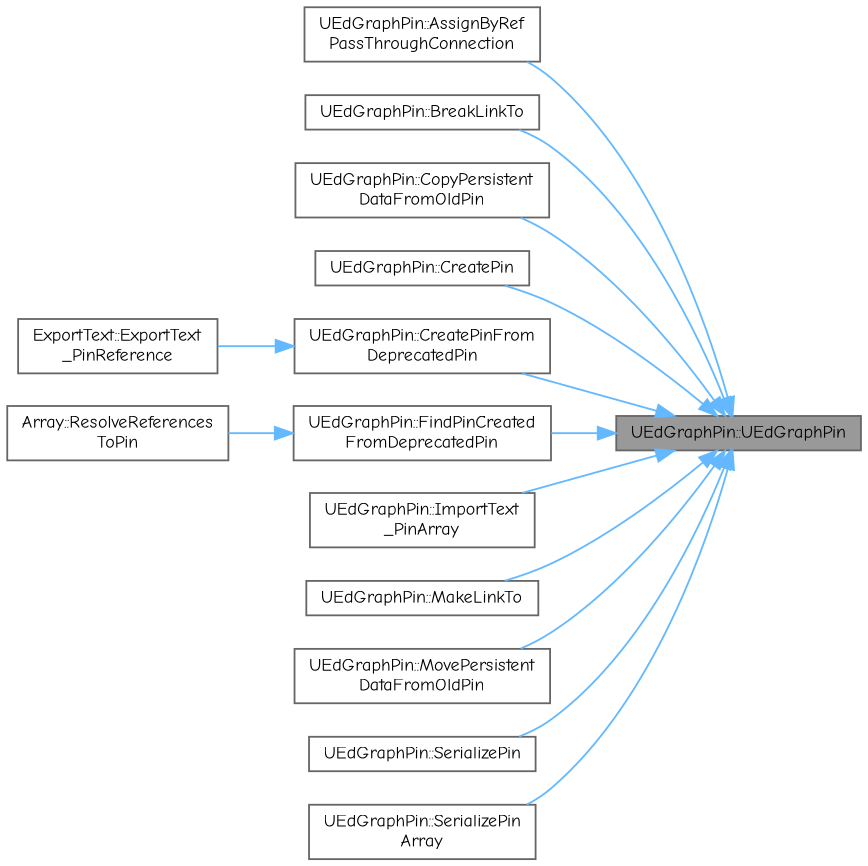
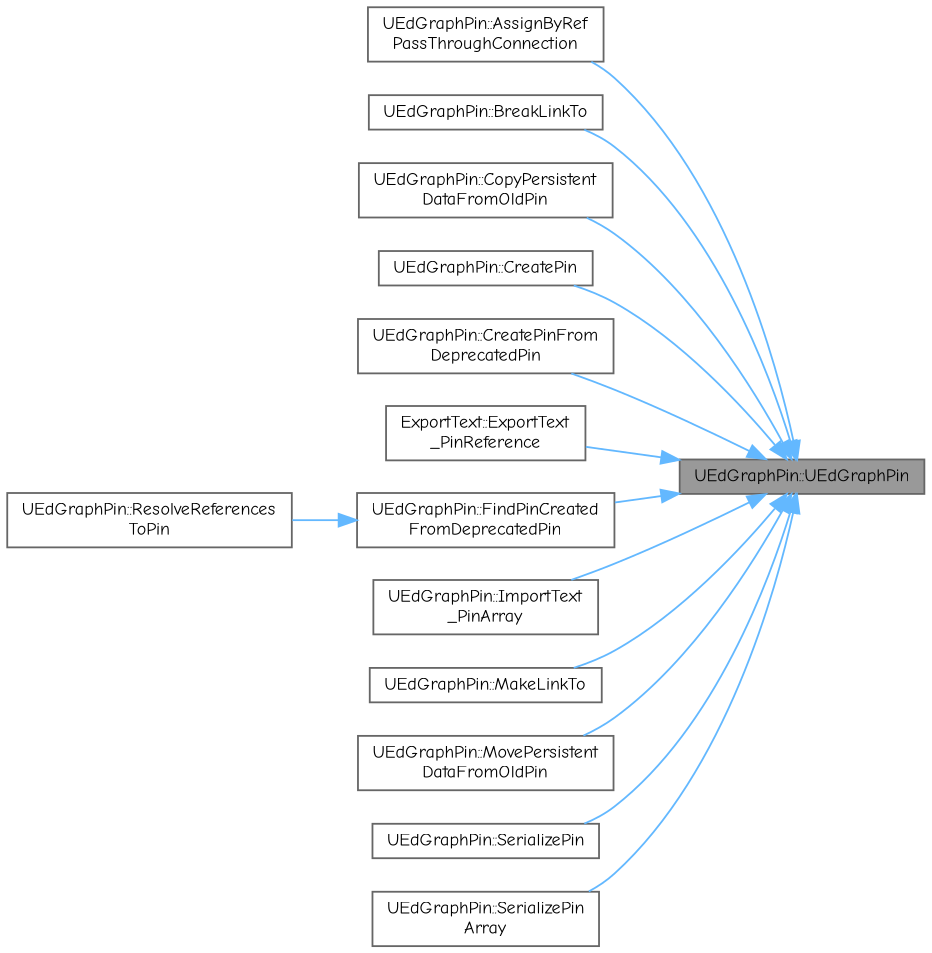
  digraph {
    fontname="Comic Neue"
    rankdir=RL
    node [color=grey40 fillcolor=white fontname="Comic Neue" fontsize=10 shape=box style=filled]
    edge [color=steelblue1 dir=back fontname="Comic Neue" fontsize=10 labelfontname=Helvetica labelfontsize=10 style=solid]
    n1 [color=gray40 fillcolor=grey60 fontcolor=black height=0.2 label="UEdGraphPin::UEdGraphPin" width=0.4]
    n2 [height=0.2 label="UEdGraphPin::AssignByRef\lPassThroughConnection" width=0.4]
    n3 [height=0.2 label="UEdGraphPin::BreakLinkTo" width=0.4]
    n4 [height=0.2 label="UEdGraphPin::CopyPersistent\lDataFromOldPin" width=0.4]
    n5 [height=0.2 label="UEdGraphPin::CreatePin" width=0.4]
    n6 [height=0.2 label="UEdGraphPin::CreatePinFrom\lDeprecatedPin" width=0.4]
    n7 [height=0.2 label="ExportText::ExportText\l_PinReference" width=0.4]
    n8 [height=0.2 label="UEdGraphPin::FindPinCreated\lFromDeprecatedPin" width=0.4]
    n9 [height=0.2 label="UEdGraphPin::ImportText\l_PinArray" width=0.4]
    n10 [height=0.2 label="UEdGraphPin::MakeLinkTo" width=0.4]
    n11 [height=0.2 label="UEdGraphPin::MovePersistent\lDataFromOldPin" width=0.4]
    n12 [height=0.2 label="UEdGraphPin::SerializePin" width=0.4]
    n13 [height=0.2 label="UEdGraphPin::SerializePin\lArray" width=0.4]
-   n14 [height=0.2 label="Array::ResolveReferences\lToPin" width=0.4]
+   n14 [height=0.2 label="UEdGraphPin::ResolveReferences\lToPin" width=0.4]
    n1 -> n2
    n1 -> n3
    n1 -> n4
    n1 -> n5
    n1 -> n6
-   n6 -> n7
+   n1 -> n7
    n1 -> n8
    n1 -> n9
    n1 -> n10
    n1 -> n11
    n1 -> n12
    n1 -> n13
    n8 -> n14
  }
